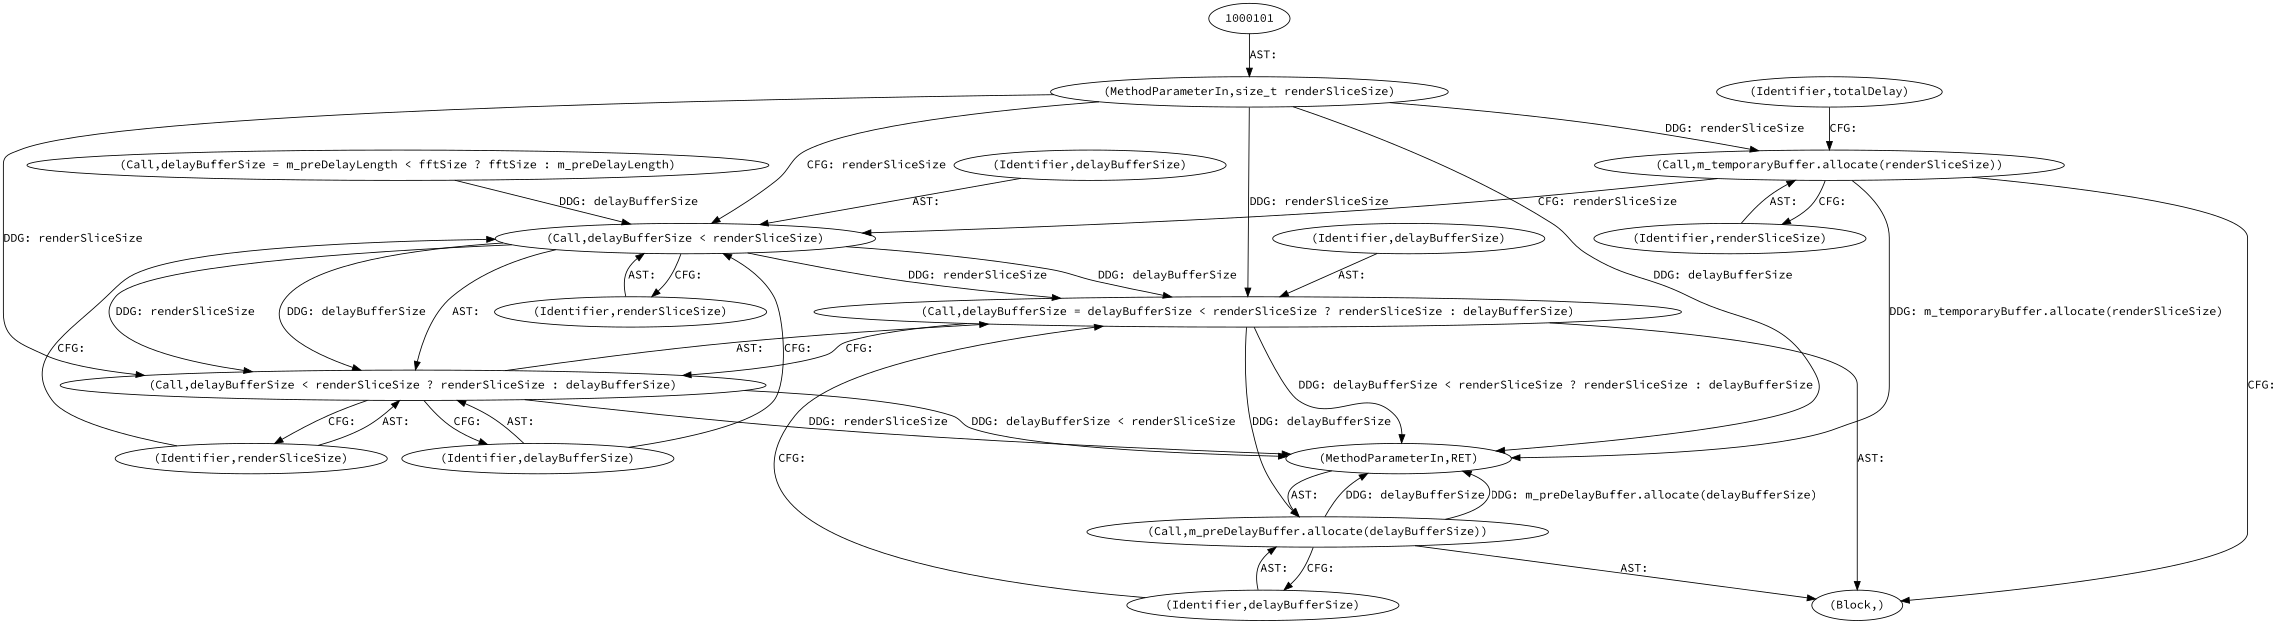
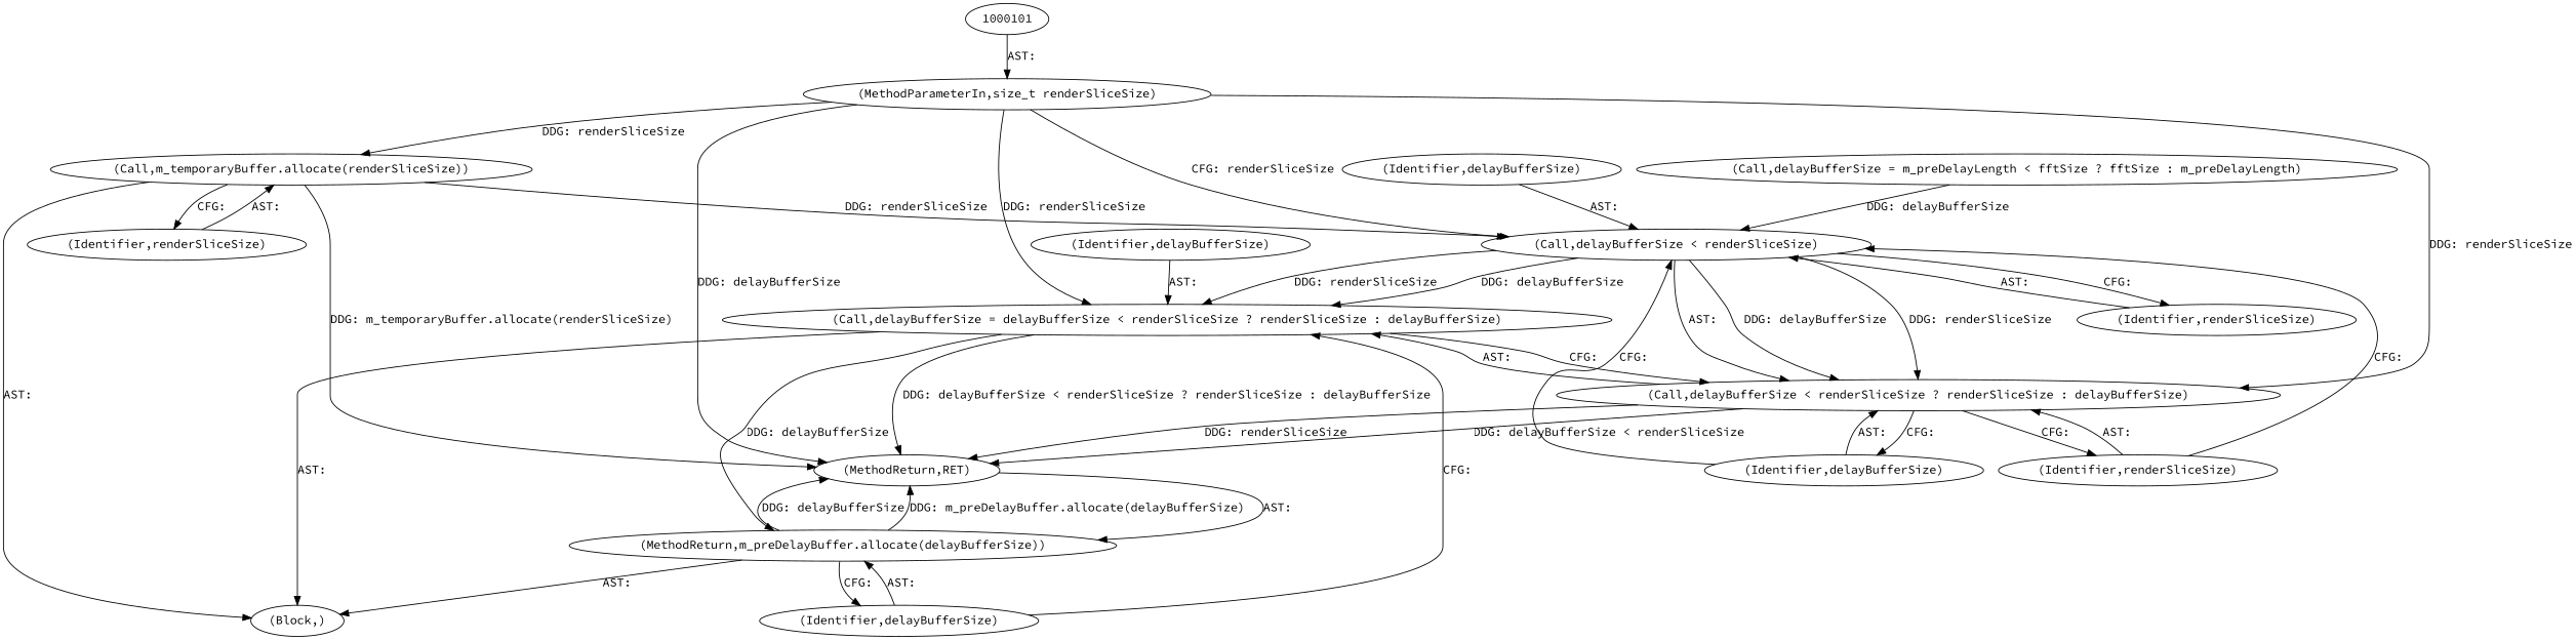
  digraph {
    fontname="Source Code Pro"
    node [fontname="Source Code Pro"]
    edge [fontname="Source Code Pro"]
    n1 [label="(Call,m_temporaryBuffer.allocate(renderSliceSize))"]
    n2 [label="(Call,delayBufferSize < renderSliceSize)"]
    n3 [label="(Block,)"]
    n4 [label="(Identifier,renderSliceSize)"]
-   n5 [label="(MethodParameterIn,RET)"]
+   n5 [label="(MethodReturn,RET)"]
    n6 [label="(Call,delayBufferSize = delayBufferSize < renderSliceSize ? renderSliceSize : delayBufferSize)"]
    n7 [label="(Call,delayBufferSize < renderSliceSize ? renderSliceSize : delayBufferSize)"]
    n8 [label="(Identifier,renderSliceSize)"]
-   n9 [label="(Call,m_preDelayBuffer.allocate(delayBufferSize))"]
+   n9 [label="(MethodReturn,m_preDelayBuffer.allocate(delayBufferSize))"]
    n10 [label="(MethodParameterIn,size_t renderSliceSize)"]
    n11 [label="(Identifier,delayBufferSize)"]
    n12 [label="(Identifier,renderSliceSize)"]
    1000101
    n14 [label="(Identifier,delayBufferSize)"]
-   n15 [label="(Identifier,totalDelay)"]
    n16 [label="(Identifier,delayBufferSize)"]
    n17 [label="(Call,delayBufferSize = m_preDelayLength < fftSize ? fftSize : m_preDelayLength)"]
    n18 [label="(Identifier,delayBufferSize)"]
-   n1 -> n2 [label="CFG: renderSliceSize"]
-   n1 -> n3 [label="CFG: "]
+   n1 -> n2 [label="DDG: renderSliceSize"]
+   n1 -> n3 [label="AST: "]
    n1 -> n4 [label="CFG: "]
    n1 -> n5 [label="DDG: m_temporaryBuffer.allocate(renderSliceSize)"]
    n2 -> n6 [label="DDG: renderSliceSize"]
    n2 -> n6 [label="DDG: delayBufferSize"]
    n2 -> n7 [label="AST: "]
    n2 -> n7 [label="DDG: renderSliceSize"]
    n2 -> n7 [label="DDG: delayBufferSize"]
    n2 -> n8 [label="CFG: "]
    n4 -> n1 [label="AST: "]
    n5 -> n9 [label="AST: "]
    n6 -> n3 [label="AST: "]
    n6 -> n5 [label="DDG: delayBufferSize < renderSliceSize ? renderSliceSize : delayBufferSize"]
    n6 -> n7 [label="CFG: "]
    n6 -> n9 [label="DDG: delayBufferSize"]
    n7 -> n5 [label="DDG: delayBufferSize < renderSliceSize"]
    n7 -> n5 [label="DDG: renderSliceSize"]
    n7 -> n6 [label="AST: "]
    n7 -> n11 [label="CFG: "]
    n7 -> n12 [label="CFG: "]
    n8 -> n2 [label="AST: "]
    n9 -> n3 [label="AST: "]
    n9 -> n5 [label="DDG: delayBufferSize"]
    n9 -> n5 [label="DDG: m_preDelayBuffer.allocate(delayBufferSize)"]
    n9 -> n14 [label="CFG: "]
    n10 -> n1 [label="DDG: renderSliceSize"]
    n10 -> n2 [label="CFG: renderSliceSize"]
    n10 -> n5 [label="DDG: delayBufferSize"]
    n10 -> n6 [label="DDG: renderSliceSize"]
    n10 -> n7 [label="DDG: renderSliceSize"]
    n11 -> n2 [label="CFG: "]
    n11 -> n7 [label="AST: "]
    n12 -> n2 [label="CFG: "]
    n12 -> n7 [label="AST: "]
    1000101 -> n10 [label="AST: "]
    n14 -> n6 [label="CFG: "]
    n14 -> n9 [label="AST: "]
-   n15 -> n1 [label="CFG: "]
    n16 -> n2 [label="AST: "]
    n17 -> n2 [label="DDG: delayBufferSize"]
    n18 -> n6 [label="AST: "]
  }
